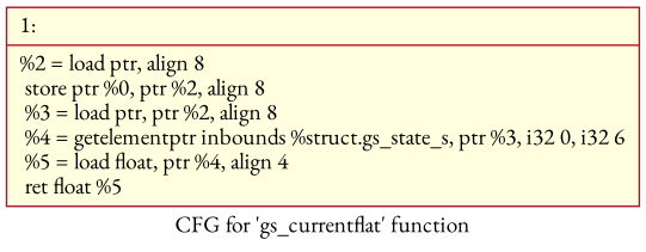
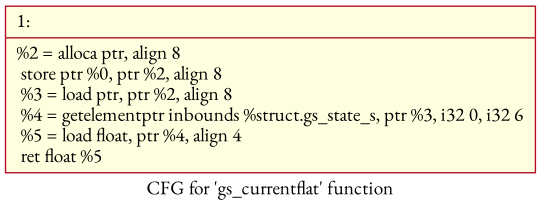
  digraph {
    label="CFG for 'gs_currentflat' function"
    fontname="EB Garamond"
-   n1 [color="#b70d28ff" fillcolor=lightyellow fontname="EB Garamond" label="{1:\l|  %2 = load ptr, align 8\l  store ptr %0, ptr %2, align 8\l  %3 = load ptr, ptr %2, align 8\l  %4 = getelementptr inbounds %struct.gs_state_s, ptr %3, i32 0, i32 6\l  %5 = load float, ptr %4, align 4\l  ret float %5\l}" shape=record style=filled]
+   n1 [color="#b70d28ff" fillcolor=lightyellow fontname="EB Garamond" label="{1:\l|  %2 = alloca ptr, align 8\l  store ptr %0, ptr %2, align 8\l  %3 = load ptr, ptr %2, align 8\l  %4 = getelementptr inbounds %struct.gs_state_s, ptr %3, i32 0, i32 6\l  %5 = load float, ptr %4, align 4\l  ret float %5\l}" shape=record style=filled]
  }
